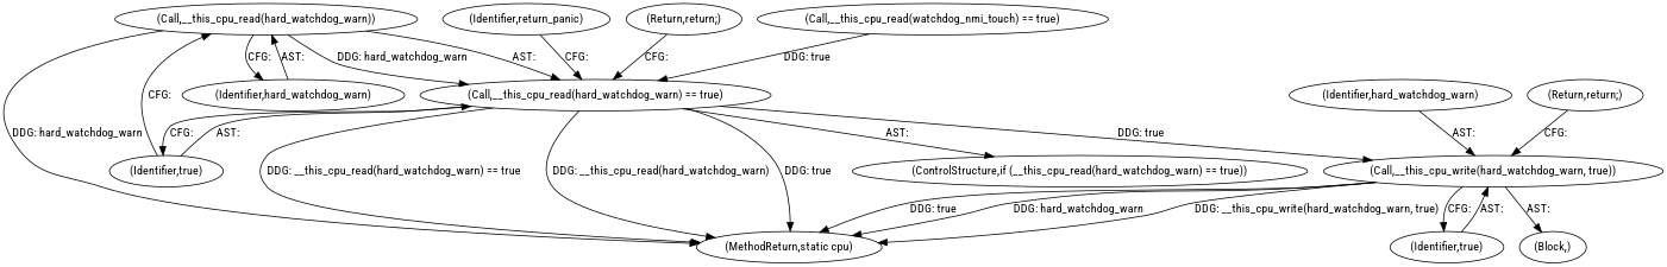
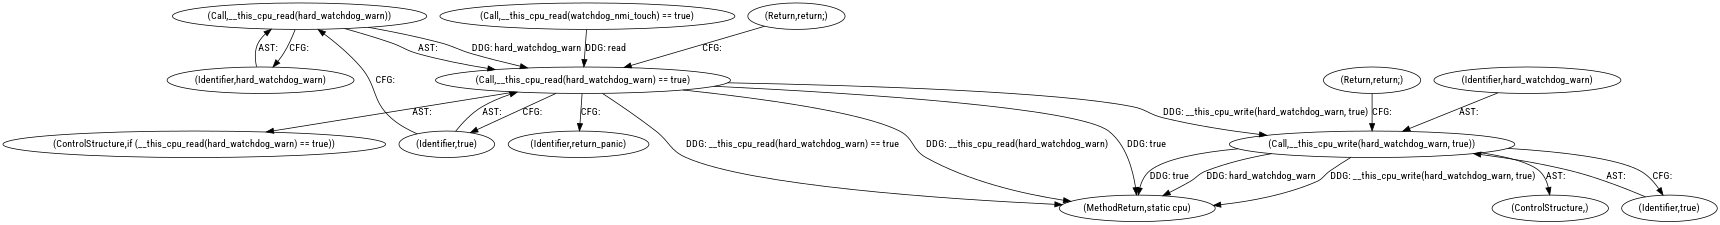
  digraph {
    fontname="Roboto Condensed"
    node [fontname="Roboto Condensed"]
    edge [fontname="Roboto Condensed"]
    n1 [label="(Call,__this_cpu_read(hard_watchdog_warn))"]
    n2 [label="(Call,__this_cpu_read(hard_watchdog_warn) == true)"]
    n3 [label="(Identifier,hard_watchdog_warn)"]
    n4 [label="(MethodReturn,static cpu)"]
    n5 [label="(Call,__this_cpu_write(hard_watchdog_warn, true))"]
    n6 [label="(ControlStructure,if (__this_cpu_read(hard_watchdog_warn) == true))"]
    n7 [label="(Identifier,true)"]
-   n8 [label="(Block,)"]
+   n8 [label="(ControlStructure,)"]
    n9 [label="(Identifier,true)"]
    n10 [label="(Identifier,hard_watchdog_warn)"]
    n11 [label="(Identifier,return_panic)"]
    n12 [label="(Return,return;)"]
    n13 [label="(Call,__this_cpu_read(watchdog_nmi_touch) == true)"]
    n14 [label="(Return,return;)"]
    n1 -> n2 [label="AST: "]
    n1 -> n2 [label="DDG: hard_watchdog_warn"]
    n1 -> n3 [label="CFG: "]
-   n1 -> n4 [label="DDG: hard_watchdog_warn"]
    n2 -> n4 [label="DDG: __this_cpu_read(hard_watchdog_warn) == true"]
    n2 -> n4 [label="DDG: __this_cpu_read(hard_watchdog_warn)"]
    n2 -> n4 [label="DDG: true"]
-   n2 -> n5 [label="DDG: true"]
+   n2 -> n5 [label="DDG: __this_cpu_write(hard_watchdog_warn, true)"]
    n2 -> n6 [label="AST: "]
    n2 -> n7 [label="CFG: "]
    n3 -> n1 [label="AST: "]
    n5 -> n4 [label="DDG: true"]
    n5 -> n4 [label="DDG: hard_watchdog_warn"]
    n5 -> n4 [label="DDG: __this_cpu_write(hard_watchdog_warn, true)"]
    n5 -> n8 [label="AST: "]
    n5 -> n9 [label="CFG: "]
    n7 -> n1 [label="CFG: "]
    n7 -> n2 [label="AST: "]
    n9 -> n5 [label="AST: "]
    n10 -> n5 [label="AST: "]
-   n11 -> n2 [label="CFG: "]
+   n2 -> n11 [label="CFG: "]
    n12 -> n2 [label="CFG: "]
-   n13 -> n2 [label="DDG: true"]
+   n13 -> n2 [label="DDG: read"]
    n14 -> n5 [label="CFG: "]
  }
